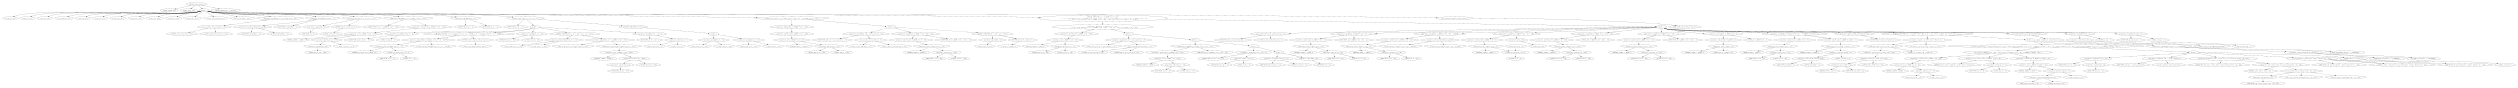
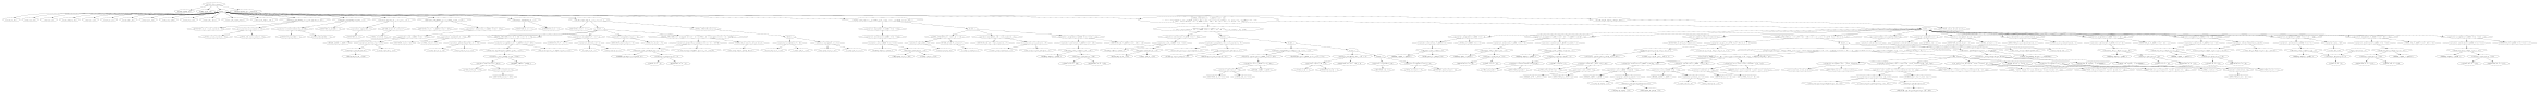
  digraph {
    fontname="IBM Plex Mono"
    node [fontname="IBM Plex Mono"]
    edge [fontname="IBM Plex Mono"]
    n1 [label="(METHOD,tftp_connect)"]
    n2 [label="(PARAM,_DWORD *a1)"]
    n3 [label="(PARAM,_BYTE *a2)"]
    n4 [label="(BLOCK,,)"]
    n5 [label="(METHOD_RETURN,int __fastcall)"]
    n6 [label="(LOCAL,v4: int)"]
    n7 [label="(LOCAL,v5: int)"]
    n8 [label="(LOCAL,v6: int)"]
    n9 [label="(LOCAL,result: int)"]
    n10 [label="(LOCAL,v8: int)"]
    n11 [label="(LOCAL,v9: int)"]
    n12 [label="(LOCAL,v10: int)"]
    n13 [label="(LOCAL,v11: int)"]
    n14 [label="(LOCAL,v12: bool)"]
    n15 [label="(LOCAL,v13: int)"]
    n16 [label="(LOCAL,v14: int *)"]
    n17 [label="(LOCAL,v15: const char *)"]
    n18 [label="(LOCAL,v16: char [ 128 ])"]
    n19 [label="(<operator>.assignment,v4 = Curl_ccalloc(1, 336))"]
    n20 [label="(<operator>.assignment,a1[188] = v4)"]
    n21 [label="(CONTROL_STRUCTURE,if ( !v4 ),if ( !v4 ))"]
    n22 [label="(<operator>.assignment,v5 = *(_DWORD *)(*a1 + 1576))"]
    n23 [label="(<operator>.assignment,v6 = v4)"]
    n24 [label="(CONTROL_STRUCTURE,if ( v5 ),if ( v5 ))"]
    n25 [label="(CONTROL_STRUCTURE,if ( !*(_DWORD *)(v6 + 328) ),if ( !*(_DWORD *)(v6 + 328) ))"]
    n26 [label="(CONTROL_STRUCTURE,if ( *(_DWORD *)(v6 + 332)\n    || (v11 = Curl_ccalloc(1, v9), *(_DWORD *)(v6 + 332) = v11, v12 = v11 == 0, result = 27, !v12) ),if ( *(_DWORD *)(v6 + 332)\n    || (v11 = Curl_ccalloc(1, v9), *(_DWORD *)(v6 + 332) = v11, v12 = v11 == 0, result = 27, !v12) ))"]
    n27 [label="(RETURN,return result;,return result;)"]
+   n28 [label="(IDENTIFIER,v4,v4 = Curl_ccalloc(1, 336))"]
    n29 [label="(Curl_ccalloc,Curl_ccalloc(1, 336))"]
    n30 [label="(<operator>.indirectIndexAccess,a1[188])"]
    n31 [label="(IDENTIFIER,v4,a1[188] = v4)"]
    n32 [label="(<operator>.logicalNot,!v4)"]
    n33 [label="(RETURN,return 27;,return 27;)"]
    n34 [label="(IDENTIFIER,v5,v5 = *(_DWORD *)(*a1 + 1576))"]
    n35 [label="(<operator>.indirection,*(_DWORD *)(*a1 + 1576))"]
    n36 [label="(IDENTIFIER,v6,v6 = v4)"]
    n37 [label="(IDENTIFIER,v4,v6 = v4)"]
    n38 [label="(IDENTIFIER,v5,if ( v5 ))"]
    n39 [label="(BLOCK,,)"]
    n40 [label="(CONTROL_STRUCTURE,else,else)"]
    n41 [label="(<operator>.logicalNot,!*(_DWORD *)(v6 + 328))"]
    n42 [label="(BLOCK,,)"]
    n43 [label="(<operator>.logicalOr,*(_DWORD *)(v6 + 332)\n    || (v11 = Curl_ccalloc(1, v9), *(_DWORD *)(v6 + 332) = v11, v12 = v11 == 0, result = 27, !v12))"]
    n44 [label="(BLOCK,,)"]
    n45 [label="(IDENTIFIER,result,return result;)"]
    n46 [label="(LITERAL,1,Curl_ccalloc(1, 336))"]
    n47 [label="(LITERAL,336,Curl_ccalloc(1, 336))"]
    n48 [label="(IDENTIFIER,a1,a1[188] = v4)"]
    n49 [label="(LITERAL,188,a1[188] = v4)"]
    n50 [label="(IDENTIFIER,v4,!v4)"]
    n51 [label="(LITERAL,27,return 27;)"]
    n52 [label="(<operator>.cast,(_DWORD *)(*a1 + 1576))"]
    n53 [label="(UNKNOWN,_DWORD *,_DWORD *)"]
    n54 [label="(<operator>.addition,*a1 + 1576)"]
    n55 [label="(<operator>.indirection,*a1)"]
    n56 [label="(LITERAL,1576,*a1 + 1576)"]
    n57 [label="(IDENTIFIER,a1,*a1 + 1576)"]
    n58 [label="(<operator>.assignment,result = 71)"]
    n59 [label="(CONTROL_STRUCTURE,if ( (unsigned int)(v5 - 8) > 0xFFB0 ),if ( (unsigned int)(v5 - 8) > 0xFFB0 ))"]
    n60 [label="(<operator>.assignment,v8 = 512)"]
    n61 [label="(CONTROL_STRUCTURE,if ( v5 >= 513 ),if ( v5 >= 513 ))"]
    n62 [label="(<operator>.assignment,v9 = v8 + 4)"]
    n63 [label="(BLOCK,,)"]
    n64 [label="(IDENTIFIER,result,result = 71)"]
    n65 [label="(LITERAL,71,result = 71)"]
    n66 [label="(<operator>.greaterThan,(unsigned int)(v5 - 8) > 0xFFB0)"]
    n67 [label="(RETURN,return result;,return result;)"]
    n68 [label="(IDENTIFIER,v8,v8 = 512)"]
    n69 [label="(LITERAL,512,v8 = 512)"]
    n70 [label="(<operator>.greaterEqualsThan,v5 >= 513)"]
    n71 [label="(<operator>.assignment,v8 = *(_DWORD *)(*a1 + 1576))"]
    n72 [label="(IDENTIFIER,v9,v9 = v8 + 4)"]
    n73 [label="(<operator>.addition,v8 + 4)"]
    n74 [label="(<operator>.cast,(unsigned int)(v5 - 8))"]
    n75 [label="(LITERAL,0xFFB0,(unsigned int)(v5 - 8) > 0xFFB0)"]
    n76 [label="(IDENTIFIER,result,return result;)"]
    n77 [label="(UNKNOWN,unsigned int,unsigned int)"]
    n78 [label="(<operator>.subtraction,v5 - 8)"]
    n79 [label="(IDENTIFIER,v5,v5 - 8)"]
    n80 [label="(LITERAL,8,v5 - 8)"]
    n81 [label="(IDENTIFIER,v5,v5 >= 513)"]
    n82 [label="(LITERAL,513,v5 >= 513)"]
    n83 [label="(IDENTIFIER,v8,v8 = *(_DWORD *)(*a1 + 1576))"]
    n84 [label="(<operator>.indirection,*(_DWORD *)(*a1 + 1576))"]
    n85 [label="(<operator>.cast,(_DWORD *)(*a1 + 1576))"]
    n86 [label="(UNKNOWN,_DWORD *,_DWORD *)"]
    n87 [label="(<operator>.addition,*a1 + 1576)"]
    n88 [label="(<operator>.indirection,*a1)"]
    n89 [label="(LITERAL,1576,*a1 + 1576)"]
    n90 [label="(IDENTIFIER,a1,*a1 + 1576)"]
    n91 [label="(IDENTIFIER,v8,v8 + 4)"]
    n92 [label="(LITERAL,4,v8 + 4)"]
    n93 [label="(<operator>.assignment,v9 = 516)"]
    n94 [label="(<operator>.assignment,v5 = 512)"]
    n95 [label="(IDENTIFIER,v9,v9 = 516)"]
    n96 [label="(LITERAL,516,v9 = 516)"]
    n97 [label="(IDENTIFIER,v5,v5 = 512)"]
    n98 [label="(LITERAL,512,v5 = 512)"]
    n99 [label="(<operator>.indirection,*(_DWORD *)(v6 + 328))"]
    n100 [label="(<operator>.assignment,v10 = Curl_ccalloc(1, v9))"]
    n101 [label="(<operator>.assignment,*(_DWORD *)(v6 + 328) = v10)"]
    n102 [label="(CONTROL_STRUCTURE,if ( !v10 ),if ( !v10 ))"]
    n103 [label="(<operator>.cast,(_DWORD *)(v6 + 328))"]
    n104 [label="(UNKNOWN,_DWORD *,_DWORD *)"]
    n105 [label="(<operator>.addition,v6 + 328)"]
    n106 [label="(IDENTIFIER,v6,v6 + 328)"]
    n107 [label="(LITERAL,328,v6 + 328)"]
    n108 [label="(IDENTIFIER,v10,v10 = Curl_ccalloc(1, v9))"]
    n109 [label="(Curl_ccalloc,Curl_ccalloc(1, v9))"]
    n110 [label="(<operator>.indirection,*(_DWORD *)(v6 + 328))"]
    n111 [label="(IDENTIFIER,v10,*(_DWORD *)(v6 + 328) = v10)"]
    n112 [label="(<operator>.logicalNot,!v10)"]
    n113 [label="(RETURN,return 27;,return 27;)"]
    n114 [label="(LITERAL,1,Curl_ccalloc(1, v9))"]
    n115 [label="(IDENTIFIER,v9,Curl_ccalloc(1, v9))"]
    n116 [label="(<operator>.cast,(_DWORD *)(v6 + 328))"]
    n117 [label="(UNKNOWN,_DWORD *,_DWORD *)"]
    n118 [label="(<operator>.addition,v6 + 328)"]
    n119 [label="(IDENTIFIER,v6,v6 + 328)"]
    n120 [label="(LITERAL,328,v6 + 328)"]
    n121 [label="(IDENTIFIER,v10,!v10)"]
    n122 [label="(LITERAL,27,return 27;)"]
    n123 [label="(<operator>.indirection,*(_DWORD *)(v6 + 332))"]
    n124 [label="(BLOCK,,)"]
    n125 [label="(Curl_conncontrol,Curl_conncontrol(a1, 1))"]
    n126 [label="(<operator>.assignment,*(_DWORD *)(v6 + 16) = a1)"]
    n127 [label="(<operator>.assignment,*(_DWORD *)(v6 + 20) = a1[105])"]
    n128 [label="(<operator>.assignment,*(_DWORD *)(v6 + 8) = -100)"]
    n129 [label="(<operator>.assignment,*(_DWORD *)(v6 + 320) = 512)"]
    n130 [label="(<operator>.assignment,*(_DWORD *)(v6 + 324) = v5)"]
    n131 [label="(<operator>.assignment,*(_DWORD *)v6 = 0)"]
    n132 [label="(<operator>.assignment,*(_WORD *)(v6 + 52) = *(_DWORD *)(a1[20] + 4))"]
    n133 [label="(tftp_set_timeouts,tftp_set_timeouts(v6))"]
    n134 [label="(CONTROL_STRUCTURE,if ( (*((_BYTE *)a1 + 591) & 2) == 0 ),if ( (*((_BYTE *)a1 + 591) & 2) == 0 ))"]
    n135 [label="(Curl_pgrsStartNow,Curl_pgrsStartNow(*a1))"]
    n136 [label="(<operator>.assignment,*a2 = 1)"]
    n137 [label="(<operator>.assignment,result = 0)"]
    n138 [label="(<operator>.cast,(_DWORD *)(v6 + 332))"]
    n139 [label="(<operator>.assignment,v11 = Curl_ccalloc(1, v9))"]
    n140 [label="(BLOCK,,)"]
    n141 [label="(UNKNOWN,_DWORD *,_DWORD *)"]
    n142 [label="(<operator>.addition,v6 + 332)"]
    n143 [label="(IDENTIFIER,v6,v6 + 332)"]
    n144 [label="(LITERAL,332,v6 + 332)"]
    n145 [label="(IDENTIFIER,v11,v11 = Curl_ccalloc(1, v9))"]
    n146 [label="(Curl_ccalloc,Curl_ccalloc(1, v9))"]
    n147 [label="(<operator>.assignment,*(_DWORD *)(v6 + 332) = v11)"]
    n148 [label="(BLOCK,,)"]
    n149 [label="(LITERAL,1,Curl_ccalloc(1, v9))"]
    n150 [label="(IDENTIFIER,v9,Curl_ccalloc(1, v9))"]
    n151 [label="(<operator>.indirection,*(_DWORD *)(v6 + 332))"]
    n152 [label="(IDENTIFIER,v11,*(_DWORD *)(v6 + 332) = v11)"]
    n153 [label="(<operator>.assignment,v12 = v11 == 0)"]
    n154 [label="(BLOCK,,)"]
    n155 [label="(<operator>.cast,(_DWORD *)(v6 + 332))"]
    n156 [label="(UNKNOWN,_DWORD *,_DWORD *)"]
    n157 [label="(<operator>.addition,v6 + 332)"]
    n158 [label="(IDENTIFIER,v6,v6 + 332)"]
    n159 [label="(LITERAL,332,v6 + 332)"]
    n160 [label="(IDENTIFIER,v12,v12 = v11 == 0)"]
    n161 [label="(<operator>.equals,v11 == 0)"]
    n162 [label="(<operator>.assignment,result = 27)"]
    n163 [label="(<operator>.logicalNot,!v12)"]
    n164 [label="(IDENTIFIER,v11,v11 == 0)"]
    n165 [label="(LITERAL,0,v11 == 0)"]
    n166 [label="(IDENTIFIER,result,result = 27)"]
    n167 [label="(LITERAL,27,result = 27)"]
    n168 [label="(IDENTIFIER,v12,!v12)"]
    n169 [label="(IDENTIFIER,a1,Curl_conncontrol(a1, 1))"]
    n170 [label="(LITERAL,1,Curl_conncontrol(a1, 1))"]
    n171 [label="(<operator>.indirection,*(_DWORD *)(v6 + 16))"]
    n172 [label="(IDENTIFIER,a1,*(_DWORD *)(v6 + 16) = a1)"]
    n173 [label="(<operator>.indirection,*(_DWORD *)(v6 + 20))"]
    n174 [label="(<operator>.indirectIndexAccess,a1[105])"]
    n175 [label="(<operator>.indirection,*(_DWORD *)(v6 + 8))"]
    n176 [label="(<operator>.minus,-100)"]
    n177 [label="(<operator>.indirection,*(_DWORD *)(v6 + 320))"]
    n178 [label="(LITERAL,512,*(_DWORD *)(v6 + 320) = 512)"]
    n179 [label="(<operator>.indirection,*(_DWORD *)(v6 + 324))"]
    n180 [label="(IDENTIFIER,v5,*(_DWORD *)(v6 + 324) = v5)"]
    n181 [label="(<operator>.indirection,*(_DWORD *)v6)"]
    n182 [label="(LITERAL,0,*(_DWORD *)v6 = 0)"]
    n183 [label="(<operator>.indirection,*(_WORD *)(v6 + 52))"]
    n184 [label="(<operator>.indirection,*(_DWORD *)(a1[20] + 4))"]
    n185 [label="(IDENTIFIER,v6,tftp_set_timeouts(v6))"]
    n186 [label="(<operator>.equals,(*((_BYTE *)a1 + 591) & 2) == 0)"]
    n187 [label="(BLOCK,,)"]
    n188 [label="(<operator>.indirection,*a1)"]
    n189 [label="(<operator>.indirection,*a2)"]
    n190 [label="(LITERAL,1,*a2 = 1)"]
    n191 [label="(IDENTIFIER,result,result = 0)"]
    n192 [label="(LITERAL,0,result = 0)"]
    n193 [label="(<operator>.cast,(_DWORD *)(v6 + 16))"]
    n194 [label="(UNKNOWN,_DWORD *,_DWORD *)"]
    n195 [label="(<operator>.addition,v6 + 16)"]
    n196 [label="(IDENTIFIER,v6,v6 + 16)"]
    n197 [label="(LITERAL,16,v6 + 16)"]
    n198 [label="(<operator>.cast,(_DWORD *)(v6 + 20))"]
    n199 [label="(IDENTIFIER,a1,*(_DWORD *)(v6 + 20) = a1[105])"]
    n200 [label="(LITERAL,105,*(_DWORD *)(v6 + 20) = a1[105])"]
    n201 [label="(UNKNOWN,_DWORD *,_DWORD *)"]
    n202 [label="(<operator>.addition,v6 + 20)"]
    n203 [label="(IDENTIFIER,v6,v6 + 20)"]
    n204 [label="(LITERAL,20,v6 + 20)"]
    n205 [label="(<operator>.cast,(_DWORD *)(v6 + 8))"]
    n206 [label="(LITERAL,100,-100)"]
    n207 [label="(UNKNOWN,_DWORD *,_DWORD *)"]
    n208 [label="(<operator>.addition,v6 + 8)"]
    n209 [label="(LITERAL,8,v6 + 8)"]
    n210 [label="(IDENTIFIER,v6,v6 + 8)"]
    n211 [label="(<operator>.cast,(_DWORD *)(v6 + 320))"]
    n212 [label="(UNKNOWN,_DWORD *,_DWORD *)"]
    n213 [label="(<operator>.addition,v6 + 320)"]
    n214 [label="(IDENTIFIER,v6,v6 + 320)"]
    n215 [label="(LITERAL,320,v6 + 320)"]
    n216 [label="(<operator>.cast,(_DWORD *)(v6 + 324))"]
    n217 [label="(UNKNOWN,_DWORD *,_DWORD *)"]
    n218 [label="(<operator>.addition,v6 + 324)"]
    n219 [label="(IDENTIFIER,v6,v6 + 324)"]
    n220 [label="(LITERAL,324,v6 + 324)"]
    n221 [label="(<operator>.cast,(_DWORD *)v6)"]
    n222 [label="(UNKNOWN,_DWORD *,_DWORD *)"]
    n223 [label="(IDENTIFIER,v6,(_DWORD *)v6)"]
    n224 [label="(<operator>.cast,(_WORD *)(v6 + 52))"]
    n225 [label="(<operator>.cast,(_DWORD *)(a1[20] + 4))"]
    n226 [label="(UNKNOWN,_WORD *,_WORD *)"]
    n227 [label="(<operator>.addition,v6 + 52)"]
    n228 [label="(IDENTIFIER,v6,v6 + 52)"]
    n229 [label="(LITERAL,52,v6 + 52)"]
    n230 [label="(UNKNOWN,_DWORD *,_DWORD *)"]
    n231 [label="(<operator>.addition,a1[20] + 4)"]
    n232 [label="(<operator>.indirectIndexAccess,a1[20])"]
    n233 [label="(LITERAL,4,a1[20] + 4)"]
    n234 [label="(IDENTIFIER,a1,a1[20] + 4)"]
    n235 [label="(LITERAL,20,a1[20] + 4)"]
    n236 [label="(<operator>.and,*((_BYTE *)a1 + 591) & 2)"]
    n237 [label="(LITERAL,0,(*((_BYTE *)a1 + 591) & 2) == 0)"]
    n238 [label="(CONTROL_STRUCTURE,if ( bind(*(_DWORD *)(v6 + 20), (const struct sockaddr *)(v6 + 52), *(_DWORD *)(a1[20] + 16)) ),if ( bind(*(_DWORD *)(v6 + 20), (const struct sockaddr *)(v6 + 52), *(_DWORD *)(a1[20] + 16)) ))"]
    n239 [label="(<operators>.assignmentOr,a1[147] |= 0x2000000u)"]
    n240 [label="(<operator>.indirection,*((_BYTE *)a1 + 591))"]
    n241 [label="(LITERAL,2,*((_BYTE *)a1 + 591) & 2)"]
    n242 [label="(<operator>.addition,(_BYTE *)a1 + 591)"]
    n243 [label="(<operator>.cast,(_BYTE *)a1)"]
    n244 [label="(LITERAL,591,(_BYTE *)a1 + 591)"]
    n245 [label="(UNKNOWN,_BYTE *,_BYTE *)"]
    n246 [label="(IDENTIFIER,a1,(_BYTE *)a1)"]
    n247 [label="(bind,bind(*(_DWORD *)(v6 + 20), (const struct sockaddr *)(v6 + 52), *(_DWORD *)(a1[20] + 16)))"]
    n248 [label="(BLOCK,,)"]
    n249 [label="(<operator>.indirectIndexAccess,a1[147])"]
    n250 [label="(LITERAL,0x2000000u,a1[147] |= 0x2000000u)"]
    n251 [label="(<operator>.indirection,*(_DWORD *)(v6 + 20))"]
    n252 [label="(<operator>.cast,(const struct sockaddr *)(v6 + 52))"]
    n253 [label="(<operator>.indirection,*(_DWORD *)(a1[20] + 16))"]
    n254 [label="(<operator>.assignment,v13 = *a1)"]
    n255 [label="(<operator>.assignment,v14 = _errno_location())"]
    n256 [label="(<operator>.assignment,v15 = (const char *)Curl_strerror(*v14, v16, 128))"]
    n257 [label="(Curl_failf,Curl_failf(v13, \"bind() failed; %s\", v15))"]
    n258 [label="(RETURN,return 7;,return 7;)"]
    n259 [label="(<operator>.cast,(_DWORD *)(v6 + 20))"]
    n260 [label="(UNKNOWN,const struct sockaddr *,const struct sockaddr *)"]
    n261 [label="(<operator>.addition,v6 + 52)"]
    n262 [label="(<operator>.cast,(_DWORD *)(a1[20] + 16))"]
    n263 [label="(UNKNOWN,_DWORD *,_DWORD *)"]
    n264 [label="(<operator>.addition,v6 + 20)"]
    n265 [label="(IDENTIFIER,v6,v6 + 20)"]
    n266 [label="(LITERAL,20,v6 + 20)"]
    n267 [label="(IDENTIFIER,v6,v6 + 52)"]
    n268 [label="(LITERAL,52,v6 + 52)"]
    n269 [label="(UNKNOWN,_DWORD *,_DWORD *)"]
    n270 [label="(<operator>.addition,a1[20] + 16)"]
    n271 [label="(<operator>.indirectIndexAccess,a1[20])"]
    n272 [label="(LITERAL,16,a1[20] + 16)"]
    n273 [label="(IDENTIFIER,a1,a1[20] + 16)"]
    n274 [label="(LITERAL,20,a1[20] + 16)"]
    n275 [label="(IDENTIFIER,v13,v13 = *a1)"]
    n276 [label="(<operator>.indirection,*a1)"]
    n277 [label="(IDENTIFIER,v14,v14 = _errno_location())"]
    n278 [label="(_errno_location,_errno_location())"]
    n279 [label="(IDENTIFIER,v15,v15 = (const char *)Curl_strerror(*v14, v16, 128))"]
    n280 [label="(<operator>.cast,(const char *)Curl_strerror(*v14, v16, 128))"]
    n281 [label="(IDENTIFIER,v13,Curl_failf(v13, \"bind() failed; %s\", v15))"]
    n282 [label="(LITERAL,\"bind() failed; %s\",Curl_failf(v13, \"bind() failed; %s\", v15))"]
    n283 [label="(IDENTIFIER,v15,Curl_failf(v13, \"bind() failed; %s\", v15))"]
    n284 [label="(LITERAL,7,return 7;)"]
    n285 [label="(IDENTIFIER,a1,v13 = *a1)"]
    n286 [label="(UNKNOWN,const char *,const char *)"]
    n287 [label="(Curl_strerror,Curl_strerror(*v14, v16, 128))"]
    n288 [label="(<operator>.indirection,*v14)"]
    n289 [label="(IDENTIFIER,v16,Curl_strerror(*v14, v16, 128))"]
    n290 [label="(LITERAL,128,Curl_strerror(*v14, v16, 128))"]
    n291 [label="(IDENTIFIER,v14,Curl_strerror(*v14, v16, 128))"]
    n292 [label="(IDENTIFIER,a1,a1[147] |= 0x2000000u)"]
    n293 [label="(LITERAL,147,a1[147] |= 0x2000000u)"]
    n294 [label="(IDENTIFIER,a1,Curl_pgrsStartNow(*a1))"]
    n295 [label="(IDENTIFIER,a2,*a2 = 1)"]
    n1 -> n2
    n1 -> n3
    n1 -> n4
    n1 -> n5
    n4 -> n6
    n4 -> n7
    n4 -> n8
    n4 -> n9
    n4 -> n10
    n4 -> n11
    n4 -> n12
    n4 -> n13
    n4 -> n14
    n4 -> n15
    n4 -> n16
    n4 -> n17
    n4 -> n18
    n4 -> n19
    n4 -> n20
    n4 -> n21
    n4 -> n22
    n4 -> n23
    n4 -> n24
    n4 -> n25
    n4 -> n26
    n4 -> n27
+   n19 -> n28
    n19 -> n29
    n20 -> n30
    n20 -> n31
    n21 -> n32
    n21 -> n33
    n22 -> n34
    n22 -> n35
    n23 -> n36
    n23 -> n37
    n24 -> n38
    n24 -> n39
    n24 -> n40
    n25 -> n41
    n25 -> n42
    n26 -> n43
    n26 -> n44
    n27 -> n45
    n29 -> n46
    n29 -> n47
    n30 -> n48
    n30 -> n49
    n32 -> n50
    n33 -> n51
    n35 -> n52
    n39 -> n58
    n39 -> n59
    n39 -> n60
    n39 -> n61
    n39 -> n62
    n40 -> n63
    n41 -> n99
    n42 -> n100
    n42 -> n101
    n42 -> n102
    n43 -> n123
    n43 -> n124
    n44 -> n125
    n44 -> n126
    n44 -> n127
    n44 -> n128
    n44 -> n129
    n44 -> n130
    n44 -> n131
    n44 -> n132
    n44 -> n133
    n44 -> n134
    n44 -> n135
    n44 -> n136
    n44 -> n137
    n52 -> n53
    n52 -> n54
    n54 -> n55
    n54 -> n56
    n55 -> n57
    n58 -> n64
    n58 -> n65
    n59 -> n66
    n59 -> n67
    n60 -> n68
    n60 -> n69
    n61 -> n70
    n61 -> n71
    n62 -> n72
    n62 -> n73
    n63 -> n93
    n63 -> n94
    n66 -> n74
    n66 -> n75
    n67 -> n76
    n70 -> n81
    n70 -> n82
    n71 -> n83
    n71 -> n84
    n73 -> n91
    n73 -> n92
    n74 -> n77
    n74 -> n78
    n78 -> n79
    n78 -> n80
    n84 -> n85
    n85 -> n86
    n85 -> n87
    n87 -> n88
    n87 -> n89
    n88 -> n90
    n93 -> n95
    n93 -> n96
    n94 -> n97
    n94 -> n98
    n99 -> n103
    n100 -> n108
    n100 -> n109
    n101 -> n110
    n101 -> n111
    n102 -> n112
    n102 -> n113
    n103 -> n104
    n103 -> n105
    n105 -> n106
    n105 -> n107
    n109 -> n114
    n109 -> n115
    n110 -> n116
    n112 -> n121
    n113 -> n122
    n116 -> n117
    n116 -> n118
    n118 -> n119
    n118 -> n120
    n123 -> n138
    n124 -> n139
    n124 -> n140
    n125 -> n169
    n125 -> n170
    n126 -> n171
    n126 -> n172
    n127 -> n173
    n127 -> n174
    n128 -> n175
    n128 -> n176
    n129 -> n177
    n129 -> n178
    n130 -> n179
    n130 -> n180
    n131 -> n181
    n131 -> n182
    n132 -> n183
    n132 -> n184
    n133 -> n185
    n134 -> n186
    n134 -> n187
    n135 -> n188
    n136 -> n189
    n136 -> n190
    n137 -> n191
    n137 -> n192
    n138 -> n141
    n138 -> n142
    n139 -> n145
    n139 -> n146
    n140 -> n147
    n140 -> n148
    n142 -> n143
    n142 -> n144
    n146 -> n149
    n146 -> n150
    n147 -> n151
    n147 -> n152
    n148 -> n153
    n148 -> n154
    n151 -> n155
    n153 -> n160
    n153 -> n161
    n154 -> n162
    n154 -> n163
    n155 -> n156
    n155 -> n157
    n157 -> n158
    n157 -> n159
    n161 -> n164
    n161 -> n165
    n162 -> n166
    n162 -> n167
    n163 -> n168
    n171 -> n193
    n173 -> n198
    n174 -> n199
    n174 -> n200
    n175 -> n205
    n176 -> n206
    n177 -> n211
    n179 -> n216
    n181 -> n221
    n183 -> n224
    n184 -> n225
    n186 -> n236
    n186 -> n237
    n187 -> n238
    n187 -> n239
    n188 -> n294
    n189 -> n295
    n193 -> n194
    n193 -> n195
    n195 -> n196
    n195 -> n197
    n198 -> n201
    n198 -> n202
    n202 -> n203
    n202 -> n204
    n205 -> n207
    n205 -> n208
    n208 -> n209
    n210 -> n208
    n211 -> n212
    n211 -> n213
    n213 -> n214
    n213 -> n215
    n216 -> n217
    n216 -> n218
    n218 -> n219
    n218 -> n220
    n221 -> n222
    n221 -> n223
    n224 -> n226
    n224 -> n227
    n225 -> n230
    n225 -> n231
    n227 -> n228
    n227 -> n229
    n231 -> n232
    n231 -> n233
    n232 -> n234
    n232 -> n235
    n236 -> n240
    n236 -> n241
    n238 -> n247
    n238 -> n248
    n239 -> n249
    n239 -> n250
    n240 -> n242
    n242 -> n243
    n242 -> n244
    n243 -> n245
    n243 -> n246
    n247 -> n251
    n247 -> n252
    n247 -> n253
    n248 -> n254
    n248 -> n255
    n248 -> n256
    n248 -> n257
    n248 -> n258
    n249 -> n292
    n249 -> n293
    n251 -> n259
    n252 -> n260
    n252 -> n261
    n253 -> n262
    n254 -> n275
    n254 -> n276
    n255 -> n277
    n255 -> n278
    n256 -> n279
    n256 -> n280
    n257 -> n281
    n257 -> n282
    n257 -> n283
    n258 -> n284
    n259 -> n263
    n259 -> n264
    n261 -> n267
    n261 -> n268
    n262 -> n269
    n262 -> n270
    n264 -> n265
    n264 -> n266
    n270 -> n271
    n270 -> n272
    n271 -> n273
    n271 -> n274
    n276 -> n285
    n280 -> n286
    n280 -> n287
    n287 -> n288
    n287 -> n289
    n287 -> n290
    n288 -> n291
  }
